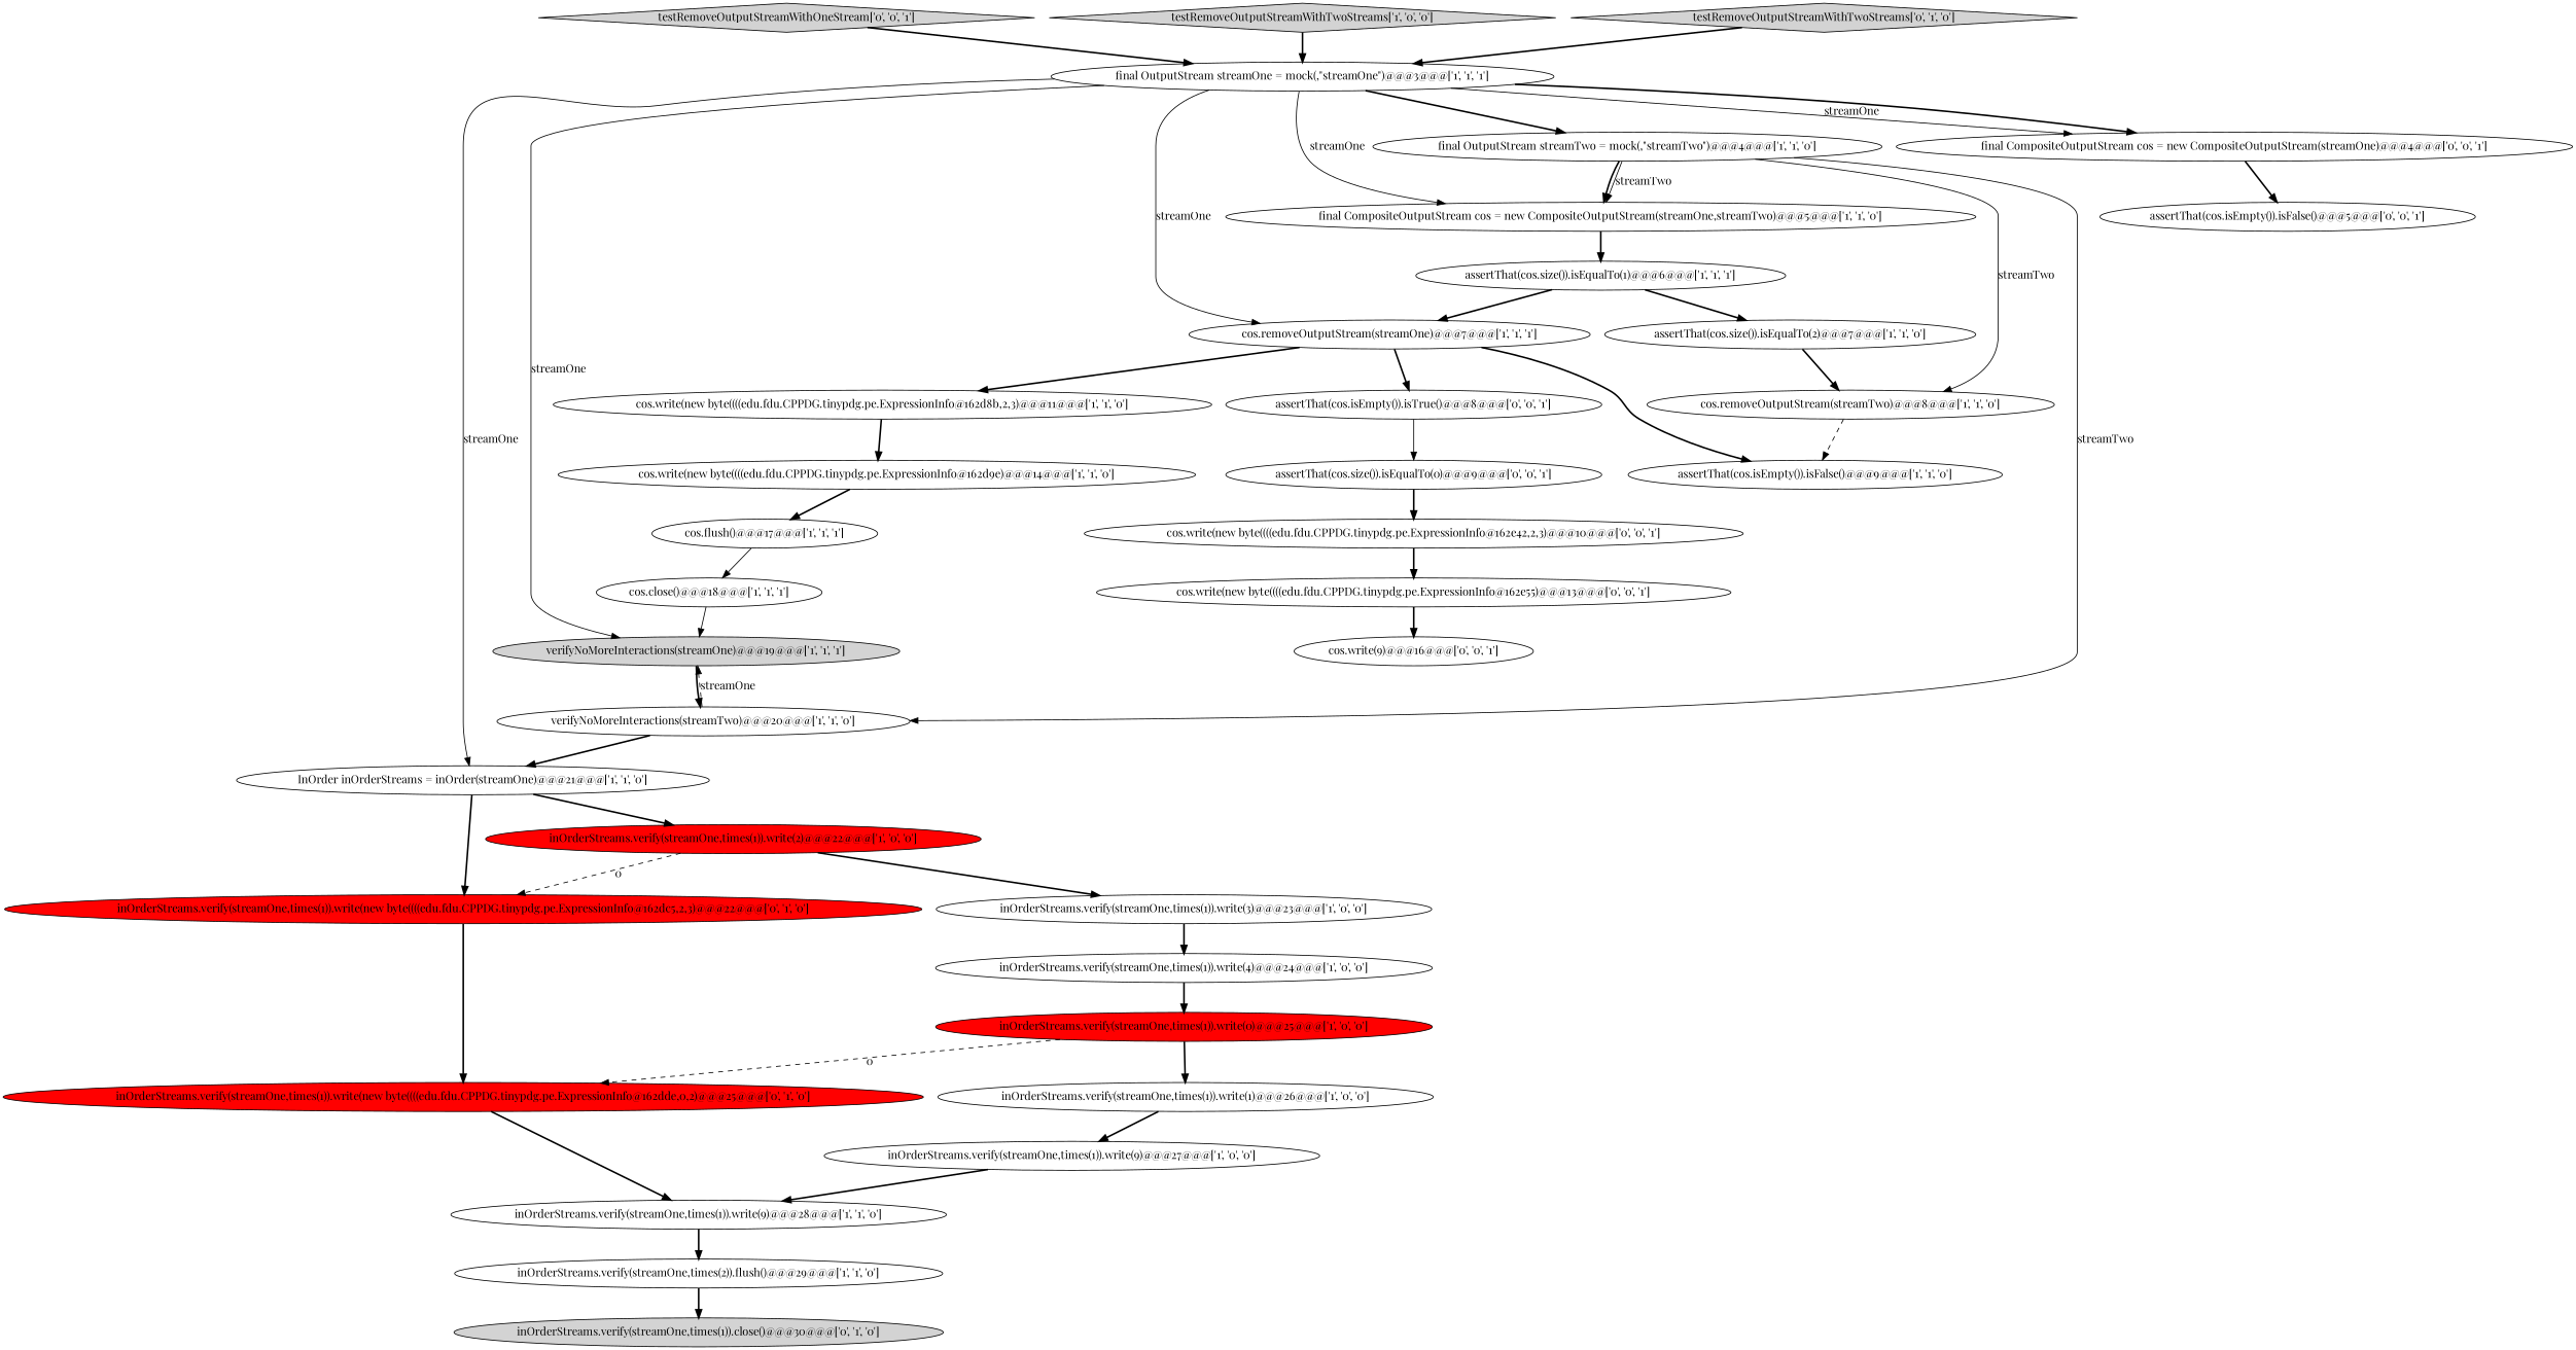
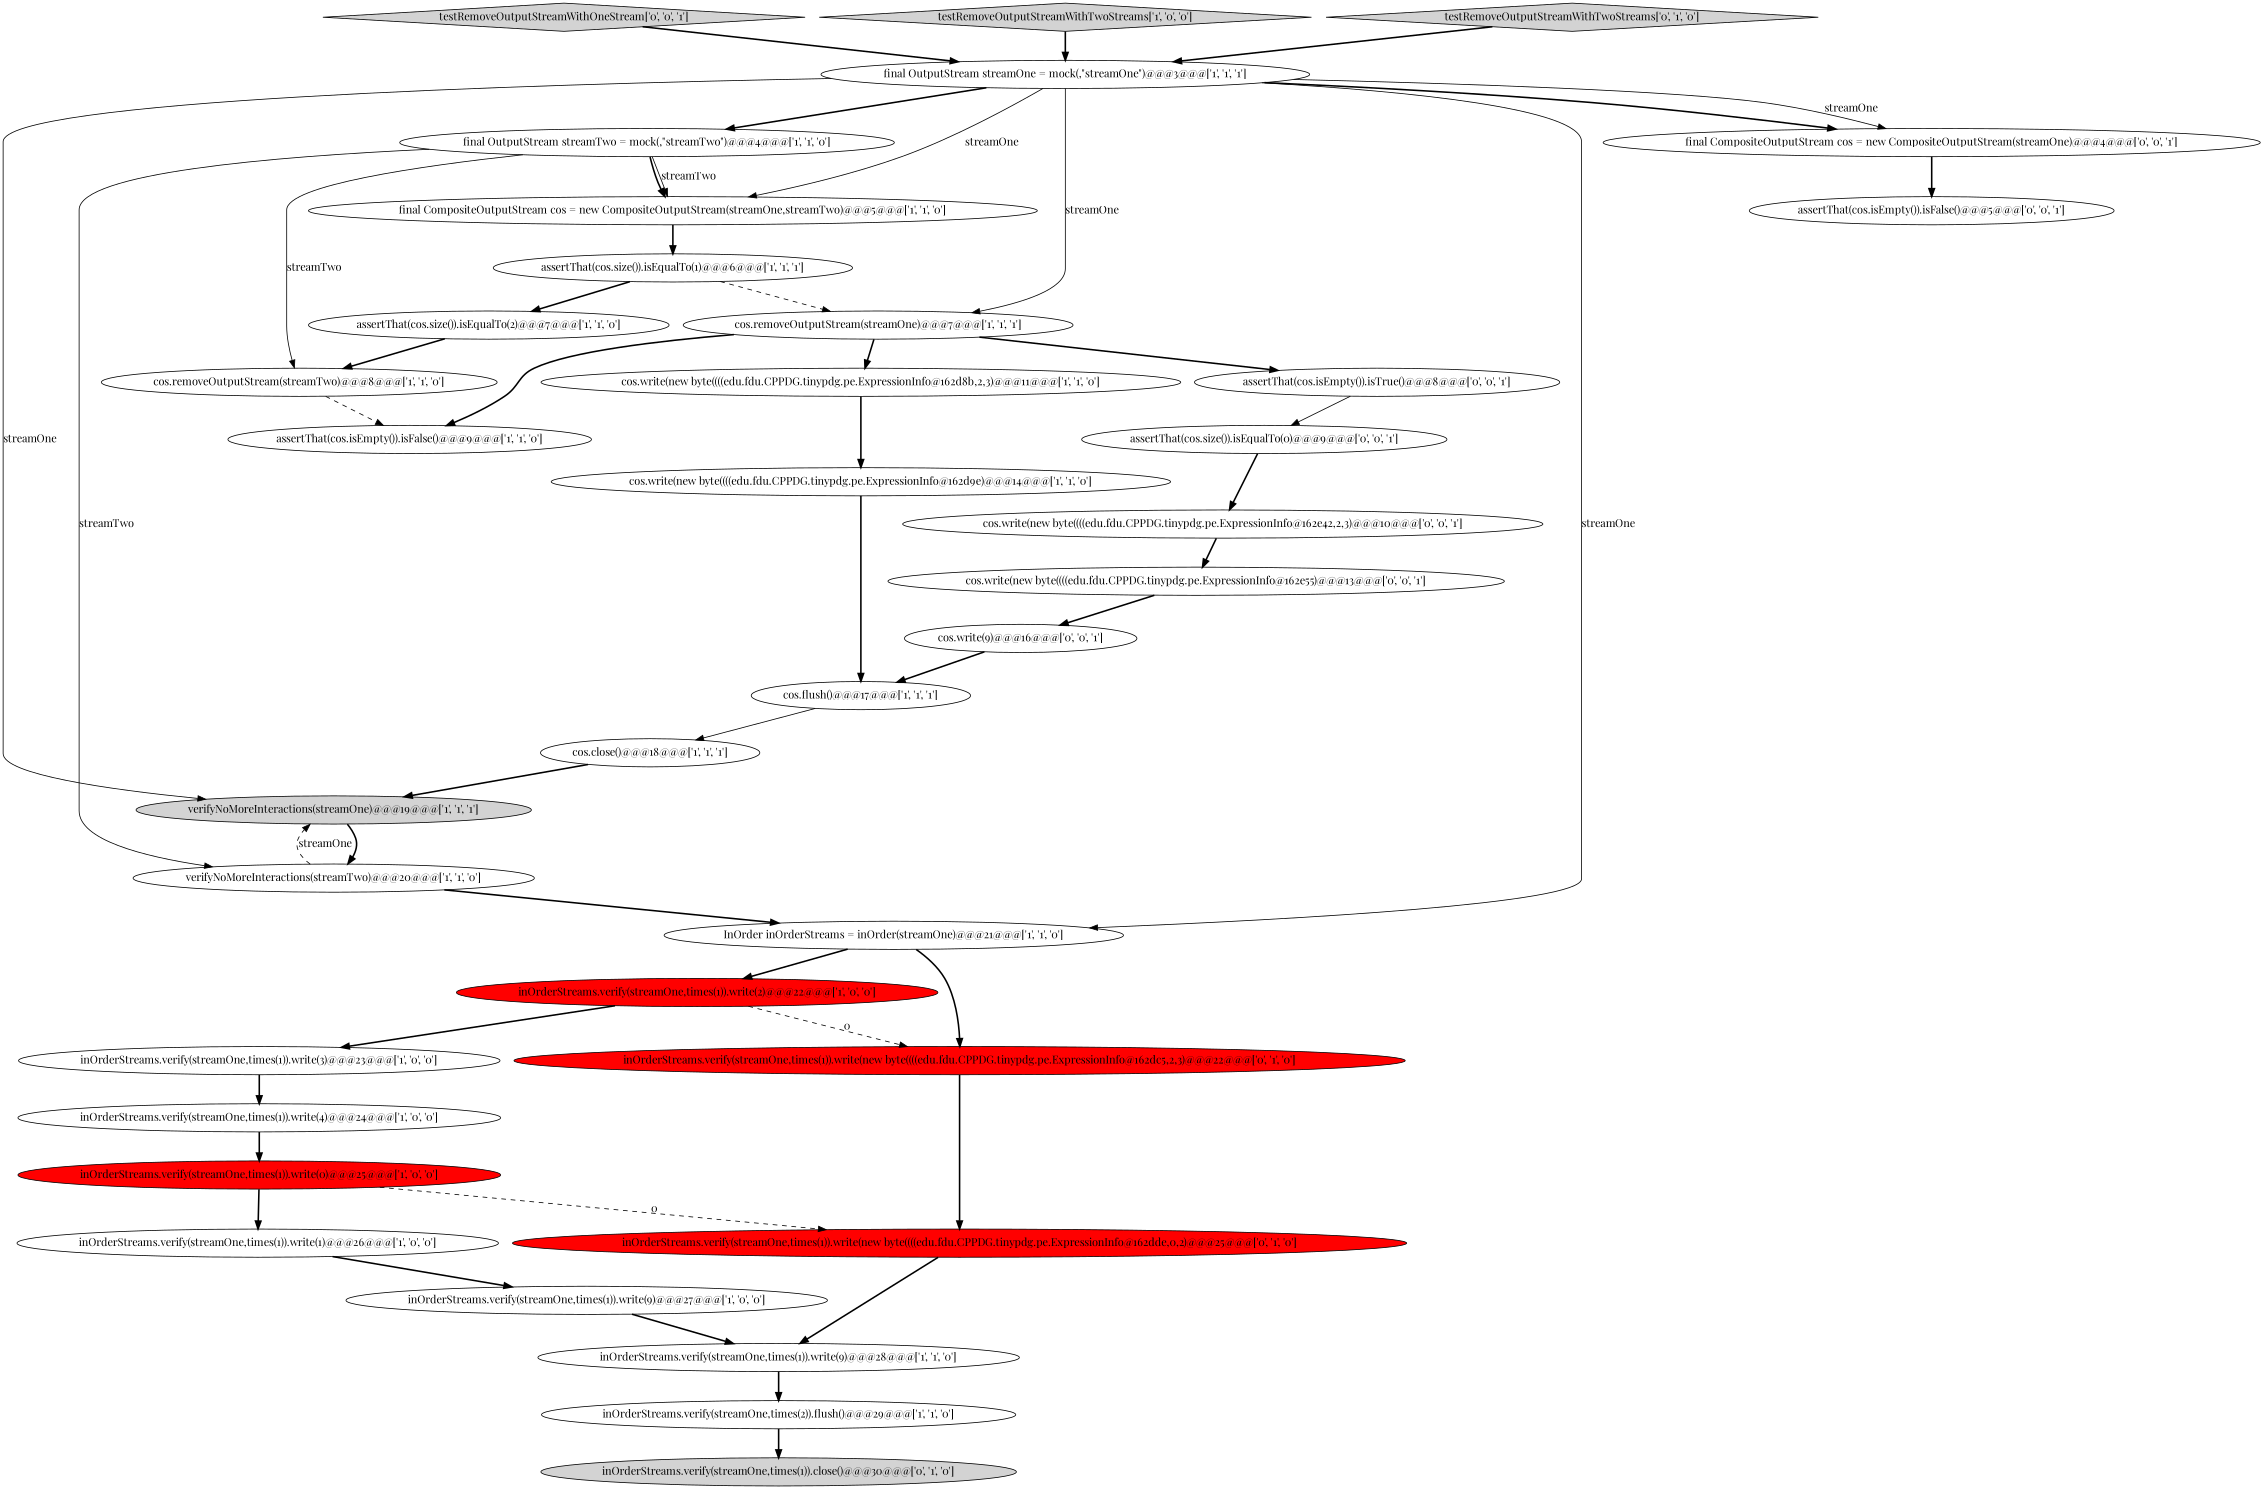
  digraph {
    fontname="Playfair Display"
    node [fillcolor=white fontname="Playfair Display" shape=ellipse style=filled]
    edge [fontname="Playfair Display" style=bold]
    n1 [fillcolor=lightgray label="verifyNoMoreInteractions(streamOne)@@@19@@@['1', '1', '1']"]
    n2 [label="verifyNoMoreInteractions(streamTwo)@@@20@@@['1', '1', '0']"]
    n3 [label="InOrder inOrderStreams = inOrder(streamOne)@@@21@@@['1', '1', '0']"]
    n4 [fillcolor=red label="inOrderStreams.verify(streamOne,times(1)).write(new byte((((edu.fdu.CPPDG.tinypdg.pe.ExpressionInfo@162dde,0,2)@@@25@@@['0', '1', '0']"]
    n5 [label="inOrderStreams.verify(streamOne,times(1)).write(9)@@@28@@@['1', '1', '0']"]
    n6 [label="inOrderStreams.verify(streamOne,times(2)).flush()@@@29@@@['1', '1', '0']"]
    n7 [label="cos.flush()@@@17@@@['1', '1', '1']"]
    n8 [label="cos.close()@@@18@@@['1', '1', '1']"]
    n9 [label="assertThat(cos.isEmpty()).isFalse()@@@5@@@['0', '0', '1']"]
    n10 [label="assertThat(cos.size()).isEqualTo(1)@@@6@@@['1', '1', '1']"]
    n11 [label="cos.removeOutputStream(streamOne)@@@7@@@['1', '1', '1']"]
    n12 [label="assertThat(cos.size()).isEqualTo(2)@@@7@@@['1', '1', '0']"]
    n13 [label="final OutputStream streamTwo = mock(,\"streamTwo\")@@@4@@@['1', '1', '0']"]
    n14 [label="final CompositeOutputStream cos = new CompositeOutputStream(streamOne,streamTwo)@@@5@@@['1', '1', '0']"]
    n15 [label="cos.removeOutputStream(streamTwo)@@@8@@@['1', '1', '0']"]
    n16 [label="assertThat(cos.isEmpty()).isFalse()@@@9@@@['1', '1', '0']"]
    n17 [label="cos.write(new byte((((edu.fdu.CPPDG.tinypdg.pe.ExpressionInfo@162e55)@@@13@@@['0', '0', '1']"]
    n18 [label="cos.write(9)@@@16@@@['0', '0', '1']"]
    n19 [label="cos.write(new byte((((edu.fdu.CPPDG.tinypdg.pe.ExpressionInfo@162e42,2,3)@@@10@@@['0', '0', '1']"]
    n20 [fillcolor=red label="inOrderStreams.verify(streamOne,times(1)).write(0)@@@25@@@['1', '0', '0']"]
    n21 [label="inOrderStreams.verify(streamOne,times(1)).write(1)@@@26@@@['1', '0', '0']"]
    n22 [label="inOrderStreams.verify(streamOne,times(1)).write(9)@@@27@@@['1', '0', '0']"]
    n23 [label="final OutputStream streamOne = mock(,\"streamOne\")@@@3@@@['1', '1', '1']"]
    n24 [label="final CompositeOutputStream cos = new CompositeOutputStream(streamOne)@@@4@@@['0', '0', '1']"]
    n25 [fillcolor=red label="inOrderStreams.verify(streamOne,times(1)).write(new byte((((edu.fdu.CPPDG.tinypdg.pe.ExpressionInfo@162dc5,2,3)@@@22@@@['0', '1', '0']"]
    n26 [fillcolor=red label="inOrderStreams.verify(streamOne,times(1)).write(2)@@@22@@@['1', '0', '0']"]
    n27 [label="cos.write(new byte((((edu.fdu.CPPDG.tinypdg.pe.ExpressionInfo@162d8b,2,3)@@@11@@@['1', '1', '0']"]
    n28 [label="assertThat(cos.isEmpty()).isTrue()@@@8@@@['0', '0', '1']"]
    n29 [fillcolor=lightgray label="testRemoveOutputStreamWithOneStream['0', '0', '1']" shape=diamond]
    n30 [fillcolor=lightgray label="inOrderStreams.verify(streamOne,times(1)).close()@@@30@@@['0', '1', '0']"]
    n31 [label="cos.write(new byte((((edu.fdu.CPPDG.tinypdg.pe.ExpressionInfo@162d9e)@@@14@@@['1', '1', '0']"]
    n32 [label="inOrderStreams.verify(streamOne,times(1)).write(3)@@@23@@@['1', '0', '0']"]
    n33 [label="inOrderStreams.verify(streamOne,times(1)).write(4)@@@24@@@['1', '0', '0']"]
    n34 [label="assertThat(cos.size()).isEqualTo(0)@@@9@@@['0', '0', '1']"]
    n35 [fillcolor=lightgray label="testRemoveOutputStreamWithTwoStreams['1', '0', '0']" shape=diamond]
    n36 [fillcolor=lightgray label="testRemoveOutputStreamWithTwoStreams['0', '1', '0']" shape=diamond]
    n1 -> n2
    n2 -> n1 [label=streamOne style=dashed]
    n2 -> n3
    n3 -> n25
    n3 -> n26
    n4 -> n5
    n5 -> n6
    n6 -> n30
    n7 -> n8 [style=solid]
-   n8 -> n1 [style=solid]
-   n10 -> n11
+   n8 -> n1
+   n10 -> n11 [style=dashed]
    n10 -> n12
    n11 -> n16
    n11 -> n27
    n11 -> n28
    n12 -> n15
    n13 -> n2 [label=streamTwo style=solid]
    n13 -> n14
    n13 -> n14 [label=streamTwo style=solid]
    n13 -> n15 [label=streamTwo style=solid]
    n14 -> n10
    n15 -> n16 [style=dashed]
    n17 -> n18
+   n18 -> n7
    n19 -> n17
    n20 -> n4 [label=0 style=dashed]
    n20 -> n21
    n21 -> n22
    n22 -> n5
    n23 -> n1 [label=streamOne style=solid]
    n23 -> n3 [label=streamOne style=solid]
    n23 -> n11 [label=streamOne style=solid]
    n23 -> n13
    n23 -> n14 [label=streamOne style=solid]
    n23 -> n24 [label=streamOne style=solid]
    n23 -> n24
    n24 -> n9
    n25 -> n4
    n26 -> n25 [label=0 style=dashed]
    n26 -> n32
    n27 -> n31
    n28 -> n34 [style=solid]
    n29 -> n23
    n31 -> n7
    n32 -> n33
    n33 -> n20
    n34 -> n19
    n35 -> n23
    n36 -> n23
  }
